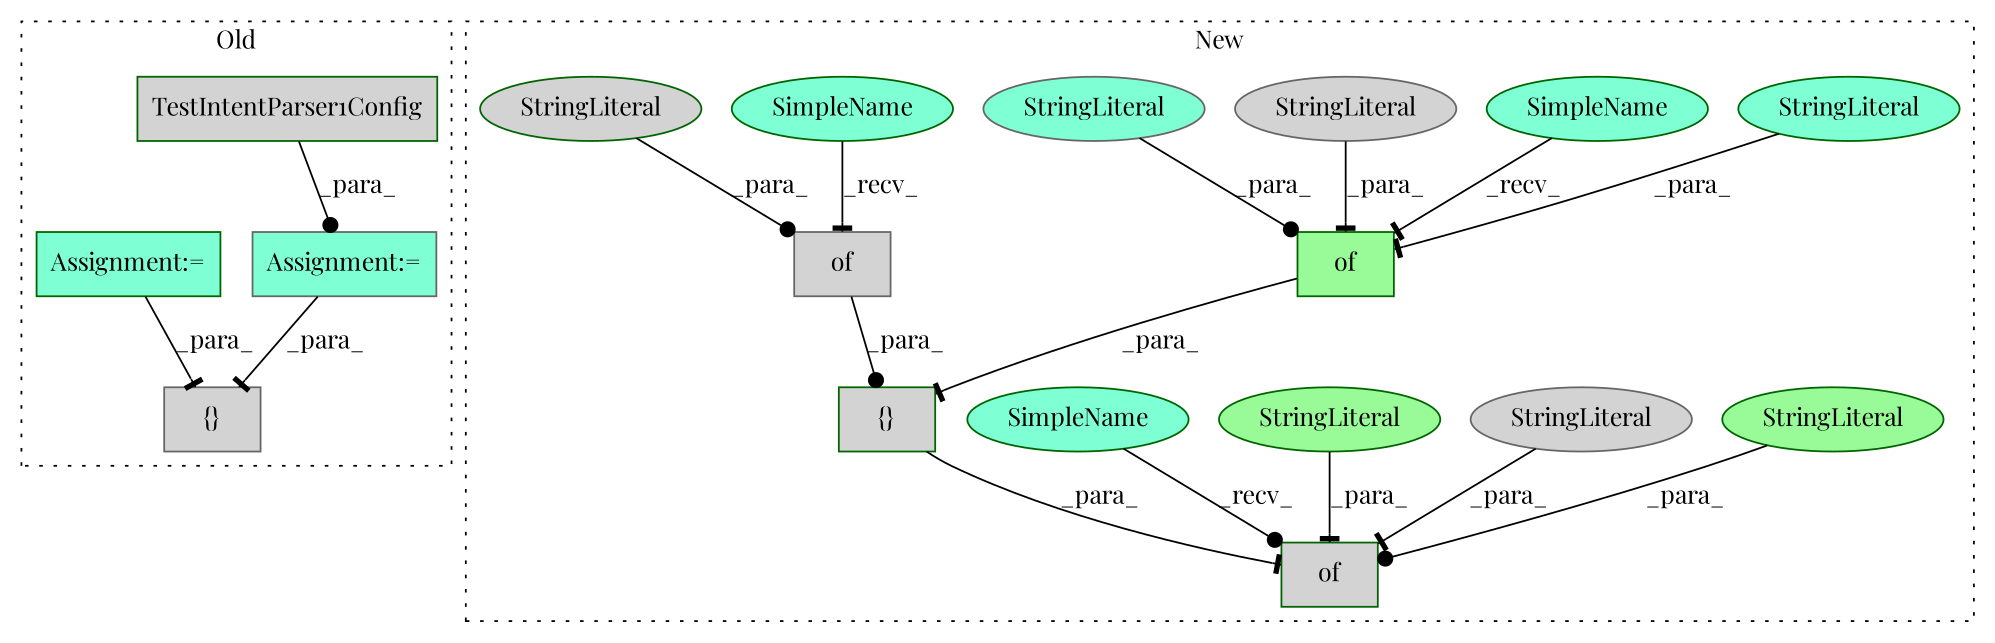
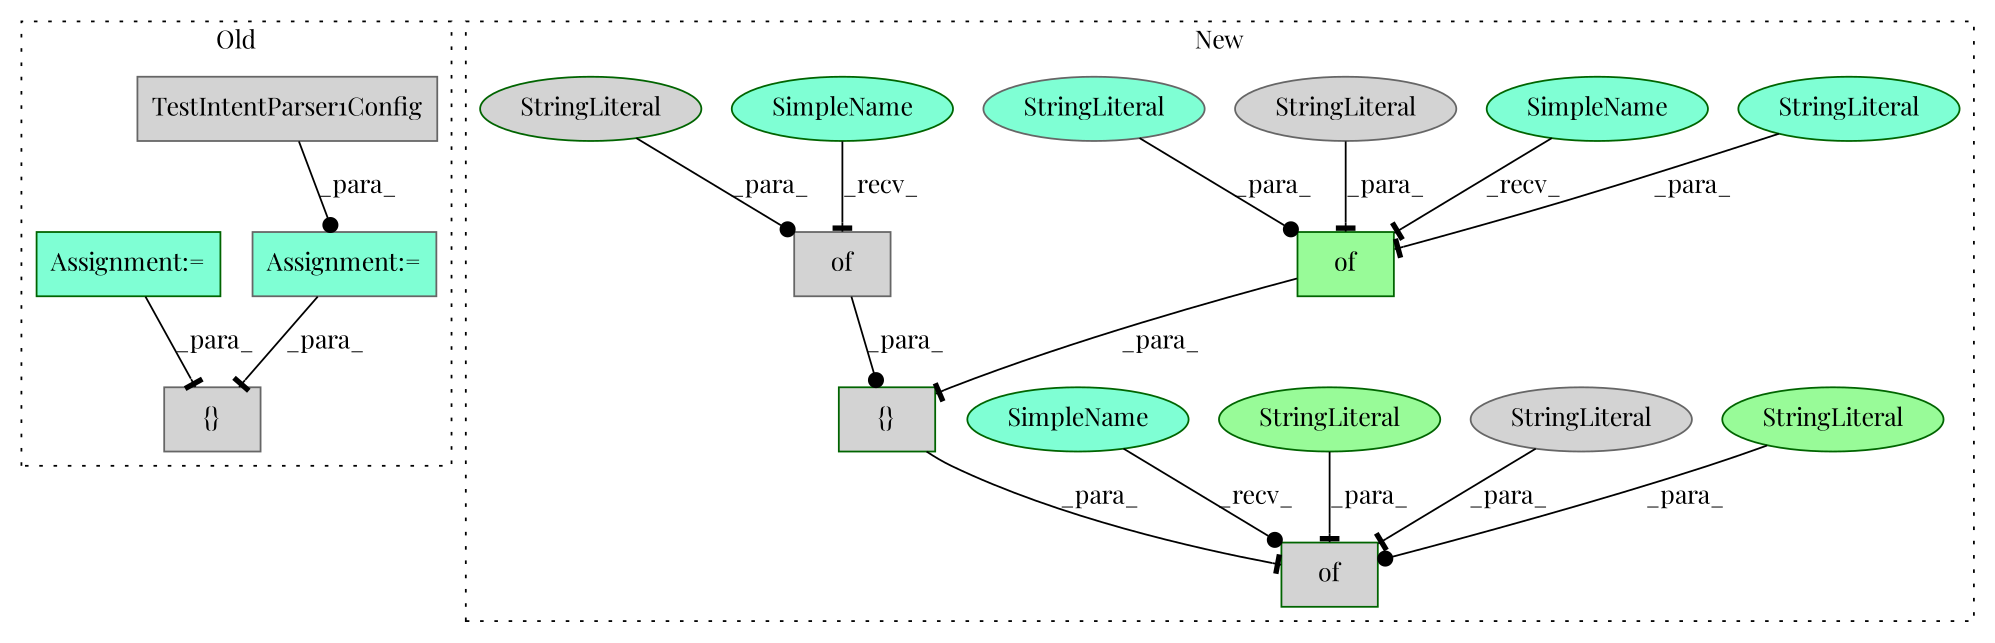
  digraph {
    fontname="Playfair Display"
    node [a=45 l="3,1" shape=ellipse style=filled fillcolor=lightgrey color=darkgreen fontname="Playfair Display"]
    edge [arrowhead=tee fontname="Playfair Display"]
-   n1 [a=32 l=25 label=TestIntentParser1Config s=17277 shape=box]
+   n1 [a=32 l=25 label=TestIntentParser1Config s=17277 shape=box color=gray40]
    n2 [a=4 l="1,1" label="{}" s="17430,17460" shape=box color=gray40]
    n3 [a=7 l=1 label="Assignment:=" s=17322 shape=box fillcolor=aquamarine]
    n4 [a=7 l=1 label="Assignment:=" s=17276 shape=box fillcolor=aquamarine color=gray40]
    n5 [a=32 label=of s="14677,14731" shape=box color=gray40]
    n6 [a=4 l="1,1" label="{}" s="14612,14732" shape=box]
    n7 [a=32 label=of s="14535,14733" shape=box]
    n8 [a=32 label=of s="14617,14671" shape=box fillcolor=palegreen]
    n9 [l=12 label=StringLiteral s=14550 fillcolor=palegreen]
    n10 [l=24 label=StringLiteral s=14563 color=gray40]
    n11 [l=11 label=StringLiteral s=14620 color=gray40]
    n12 [l=11 label=StringLiteral s=14538 fillcolor=palegreen]
    n13 [l=11 label=StringLiteral s=14680]
    n14 [l=5 label=StringLiteral s=14666 fillcolor=aquamarine color=gray40]
    n15 [l=21 label=StringLiteral s=14632 fillcolor=aquamarine]
    n16 [a=42 l=3 label=SimpleName s=14531 fillcolor=aquamarine]
    n17 [a=42 l=3 label=SimpleName s=14613 fillcolor=aquamarine]
    n18 [a=42 l=3 label=SimpleName s=14673 fillcolor=aquamarine]
    subgraph cluster_1 {
      label=Old
      style=dotted
      n1
      n2
      n3
      n4
    }
    subgraph cluster_2 {
      label=New
      style=dotted
      n5
      n6
      n7
      n8
      n9
      n10
      n11
      n12
      n13
      n14
      n15
      n16
      n17
      n18
    }
    n1 -> n4 [label=_para_ arrowhead=dot]
    n3 -> n2 [label=_para_]
    n4 -> n2 [label=_para_]
    n5 -> n6 [label=_para_ arrowhead=dot]
    n6 -> n7 [label=_para_]
    n8 -> n6 [label=_para_]
    n9 -> n7 [label=_para_ arrowhead=dot]
    n10 -> n7 [label=_para_]
    n11 -> n8 [label=_para_]
    n12 -> n7 [label=_para_]
    n13 -> n5 [label=_para_ arrowhead=dot]
    n14 -> n8 [label=_para_ arrowhead=dot]
    n15 -> n8 [label=_para_]
    n16 -> n7 [label=_recv_ arrowhead=dot]
    n17 -> n8 [label=_recv_]
    n18 -> n5 [label=_recv_]
  }
